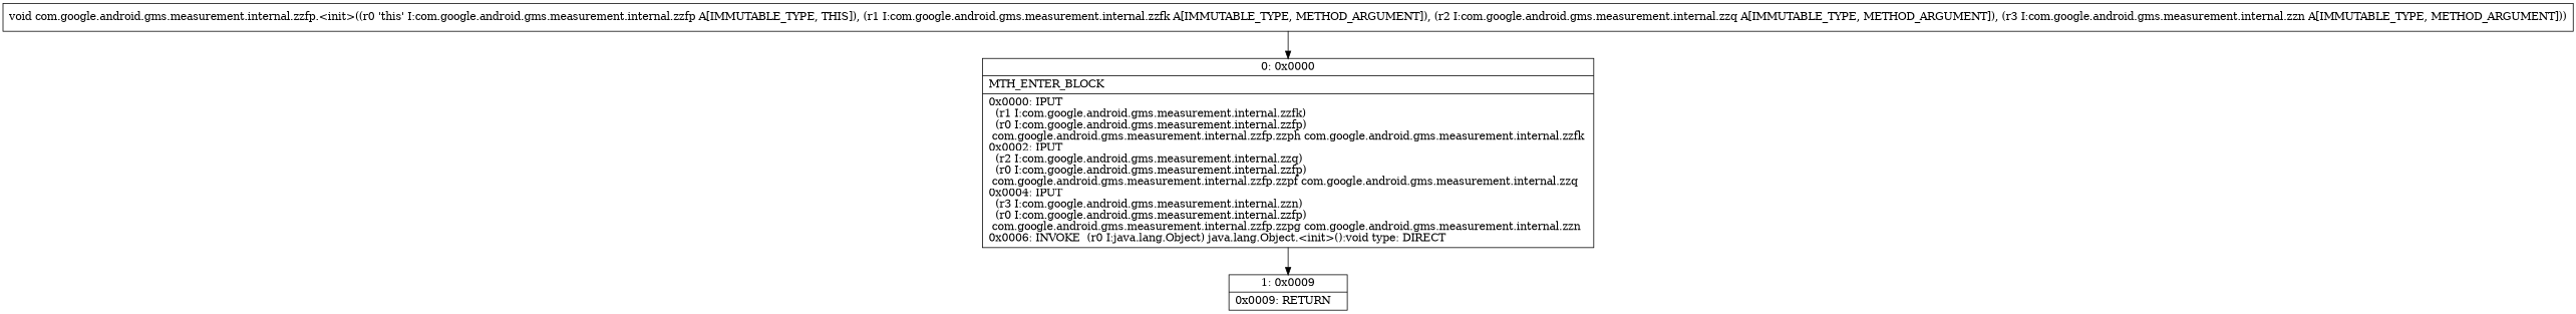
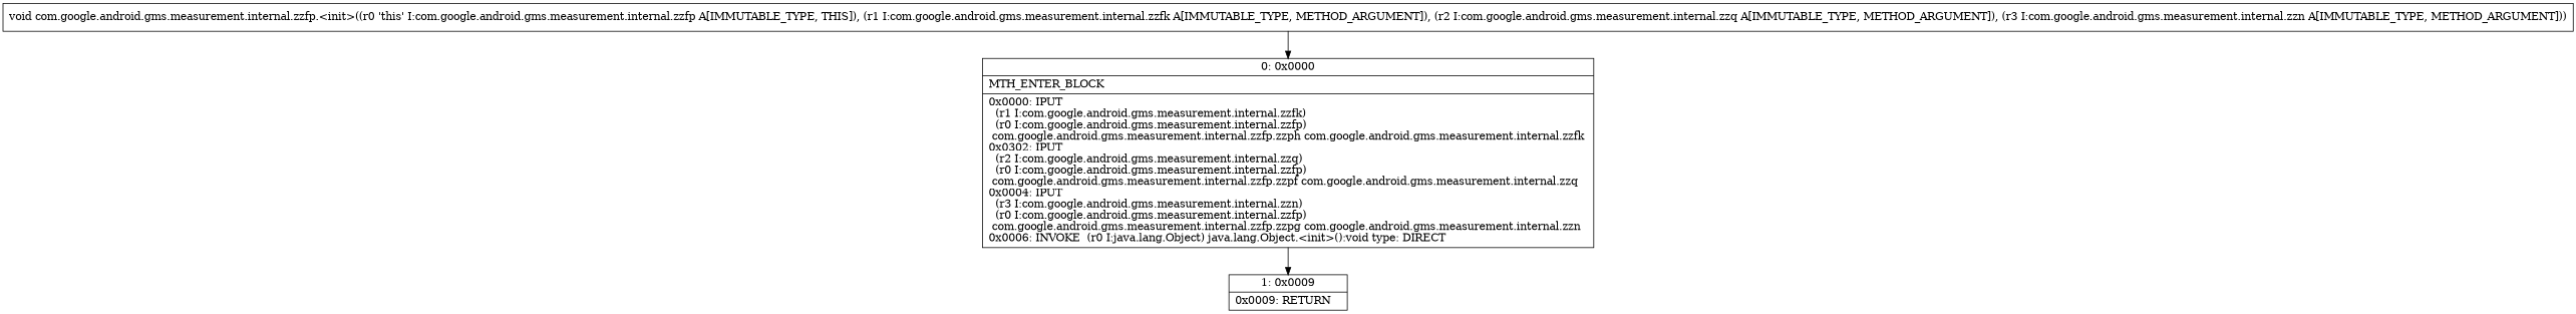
  digraph {
    node [shape=record]
-   n1 [label="{0\:\ 0x0000|MTH_ENTER_BLOCK\l|0x0000: IPUT  \l  (r1 I:com.google.android.gms.measurement.internal.zzfk)\l  (r0 I:com.google.android.gms.measurement.internal.zzfp)\l com.google.android.gms.measurement.internal.zzfp.zzph com.google.android.gms.measurement.internal.zzfk \l0x0002: IPUT  \l  (r2 I:com.google.android.gms.measurement.internal.zzq)\l  (r0 I:com.google.android.gms.measurement.internal.zzfp)\l com.google.android.gms.measurement.internal.zzfp.zzpf com.google.android.gms.measurement.internal.zzq \l0x0004: IPUT  \l  (r3 I:com.google.android.gms.measurement.internal.zzn)\l  (r0 I:com.google.android.gms.measurement.internal.zzfp)\l com.google.android.gms.measurement.internal.zzfp.zzpg com.google.android.gms.measurement.internal.zzn \l0x0006: INVOKE  (r0 I:java.lang.Object) java.lang.Object.\<init\>():void type: DIRECT \l}"]
+   n1 [label="{0\:\ 0x0000|MTH_ENTER_BLOCK\l|0x0000: IPUT  \l  (r1 I:com.google.android.gms.measurement.internal.zzfk)\l  (r0 I:com.google.android.gms.measurement.internal.zzfp)\l com.google.android.gms.measurement.internal.zzfp.zzph com.google.android.gms.measurement.internal.zzfk \l0x0302: IPUT  \l  (r2 I:com.google.android.gms.measurement.internal.zzq)\l  (r0 I:com.google.android.gms.measurement.internal.zzfp)\l com.google.android.gms.measurement.internal.zzfp.zzpf com.google.android.gms.measurement.internal.zzq \l0x0004: IPUT  \l  (r3 I:com.google.android.gms.measurement.internal.zzn)\l  (r0 I:com.google.android.gms.measurement.internal.zzfp)\l com.google.android.gms.measurement.internal.zzfp.zzpg com.google.android.gms.measurement.internal.zzn \l0x0006: INVOKE  (r0 I:java.lang.Object) java.lang.Object.\<init\>():void type: DIRECT \l}"]
    n2 [label="{1\:\ 0x0009|0x0009: RETURN   \l}"]
    n3 [label="{void com.google.android.gms.measurement.internal.zzfp.\<init\>((r0 'this' I:com.google.android.gms.measurement.internal.zzfp A[IMMUTABLE_TYPE, THIS]), (r1 I:com.google.android.gms.measurement.internal.zzfk A[IMMUTABLE_TYPE, METHOD_ARGUMENT]), (r2 I:com.google.android.gms.measurement.internal.zzq A[IMMUTABLE_TYPE, METHOD_ARGUMENT]), (r3 I:com.google.android.gms.measurement.internal.zzn A[IMMUTABLE_TYPE, METHOD_ARGUMENT])) }"]
    n1 -> n2
    n3 -> n1
  }
